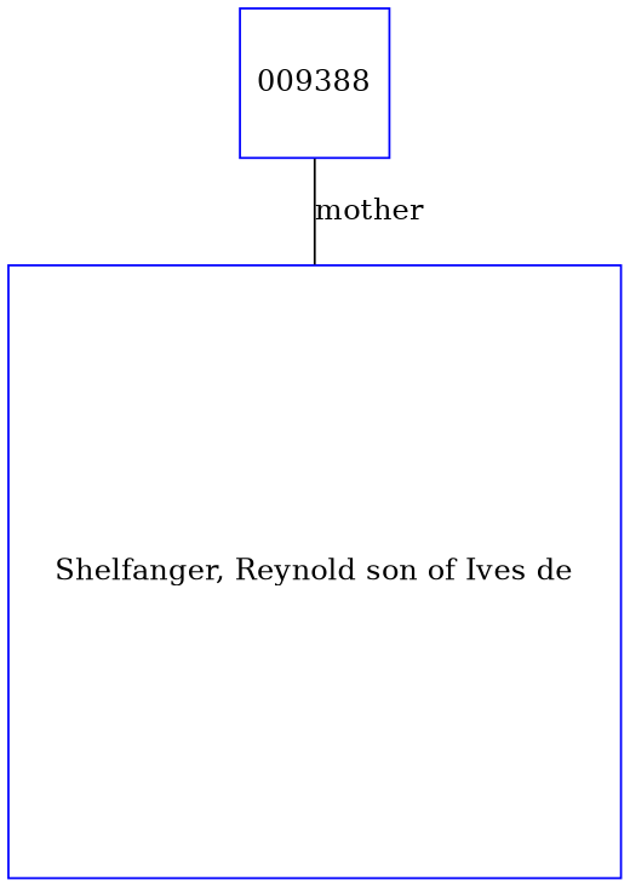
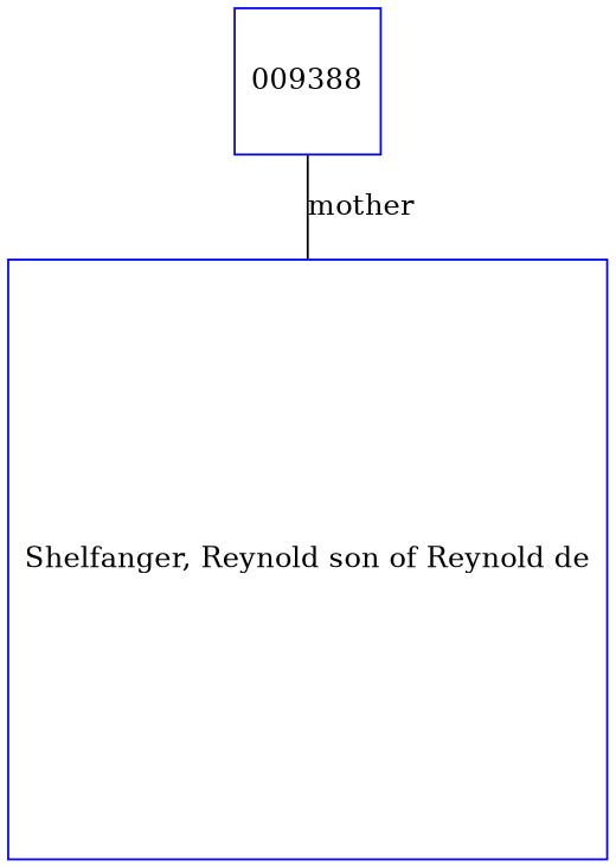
  digraph {
    node [color=blue regular=1 shape=box]
-   n1 [label="Shelfanger, Reynold son of Ives de"]
+   n1 [label="Shelfanger, Reynold son of Reynold de"]
    n2 [label=009388]
    n2 -> n1 [arrowsize=0.0 dir=none label=mother]
  }
